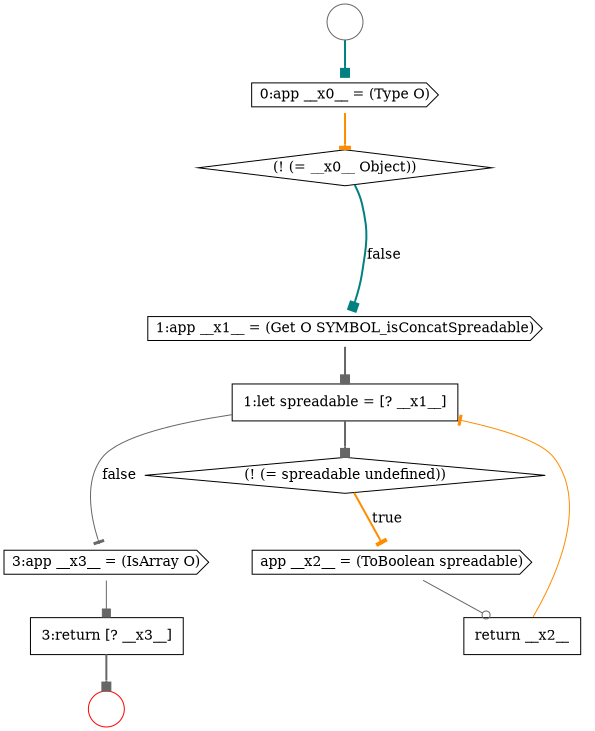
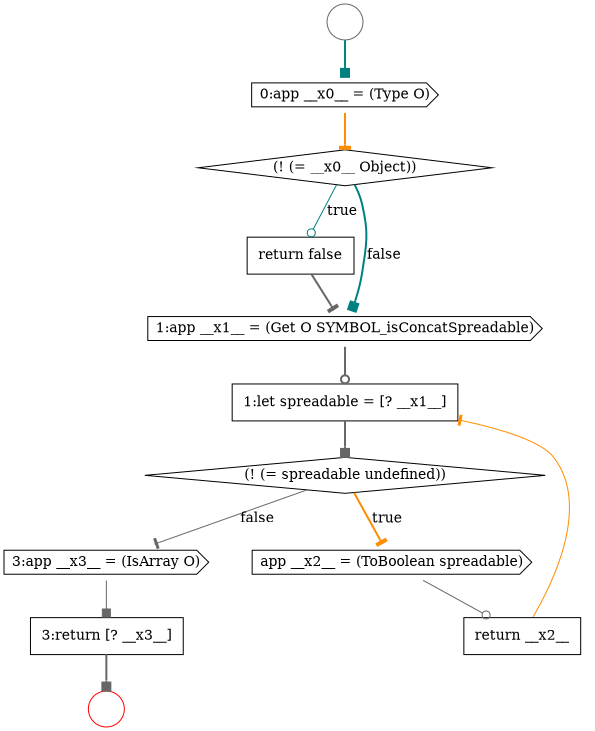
  digraph {
    node [color=black fillcolor=white shape=none style=filled]
    edge [arrowhead=box color=gray40 style=bold]
    n1 [label=<<font color="black">     <table border="0" cellborder="1" cellspacing="0" cellpadding="10">       <tr><td align="left">3:return [? __x3__]</td></tr>     </table>   </font>> margin=0]
    n2 [color=red label=" " shape=circle]
    n3 [color=gray40 label=" " shape=circle]
    n4 [label=<<font color="black">0:app __x0__ = (Type O)</font>> shape=cds]
    n5 [label=<<font color="black">(! (= __x0__ Object))</font>> shape=diamond]
+   n6 [label=<<font color="black">     <table border="0" cellborder="1" cellspacing="0" cellpadding="10">       <tr><td align="left">return false</td></tr>     </table>   </font>> margin=0]
    n7 [label=<<font color="black">1:app __x1__ = (Get O SYMBOL_isConcatSpreadable)</font>> shape=cds]
    n8 [label=<<font color="black">     <table border="0" cellborder="1" cellspacing="0" cellpadding="10">       <tr><td align="left">1:let spreadable = [? __x1__]</td></tr>     </table>   </font>> margin=0]
    n9 [label=<<font color="black">3:app __x3__ = (IsArray O)</font>> shape=cds]
    n10 [label=<<font color="black">(! (= spreadable undefined))</font>> shape=diamond]
    n11 [label=<<font color="black">     <table border="0" cellborder="1" cellspacing="0" cellpadding="10">       <tr><td align="left">return __x2__</td></tr>     </table>   </font>> margin=0]
    n12 [label=<<font color="black">app __x2__ = (ToBoolean spreadable)</font>> shape=cds]
    n1 -> n2
    n3 -> n4 [color=teal]
    n4 -> n5 [arrowhead=tee color=darkorange]
+   n5 -> n6 [arrowhead=odot color=teal label=<<font color="black">true</font>> style=solid]
    n5 -> n7 [color=teal label=<<font color="black">false</font>>]
-   n7 -> n8
+   n6 -> n7 [arrowhead=tee]
+   n7 -> n8 [arrowhead=odot]
    n8 -> n10
    n9 -> n1 [style=solid]
-   n8 -> n9 [arrowhead=tee label=<<font color="black">false</font>> style=solid]
+   n10 -> n9 [arrowhead=tee label=<<font color="black">false</font>> style=solid]
    n10 -> n12 [arrowhead=tee color=darkorange label=<<font color="black">true</font>>]
    n11 -> n8 [arrowhead=tee color=darkorange style=solid]
    n12 -> n11 [arrowhead=odot style=solid]
  }
